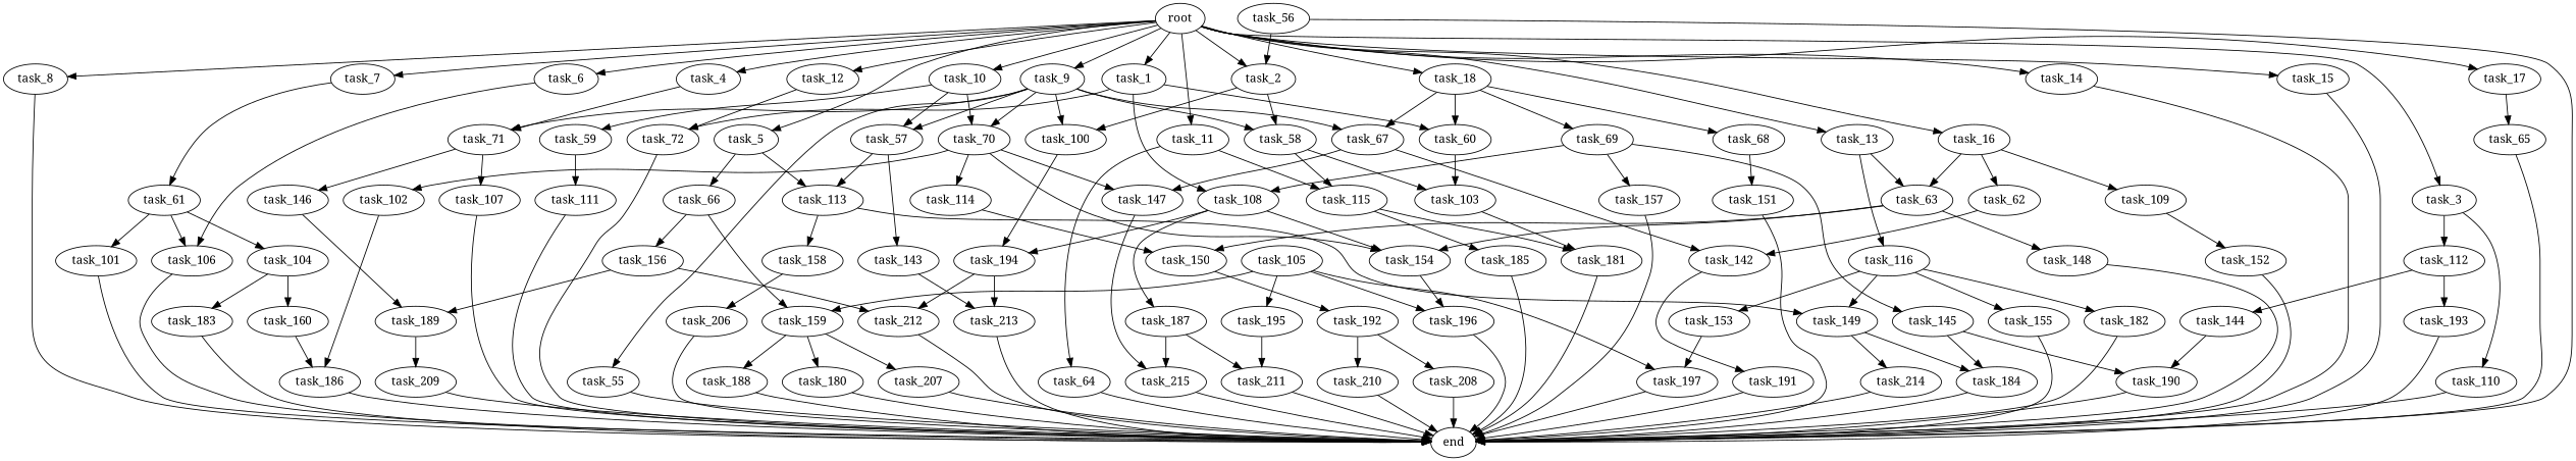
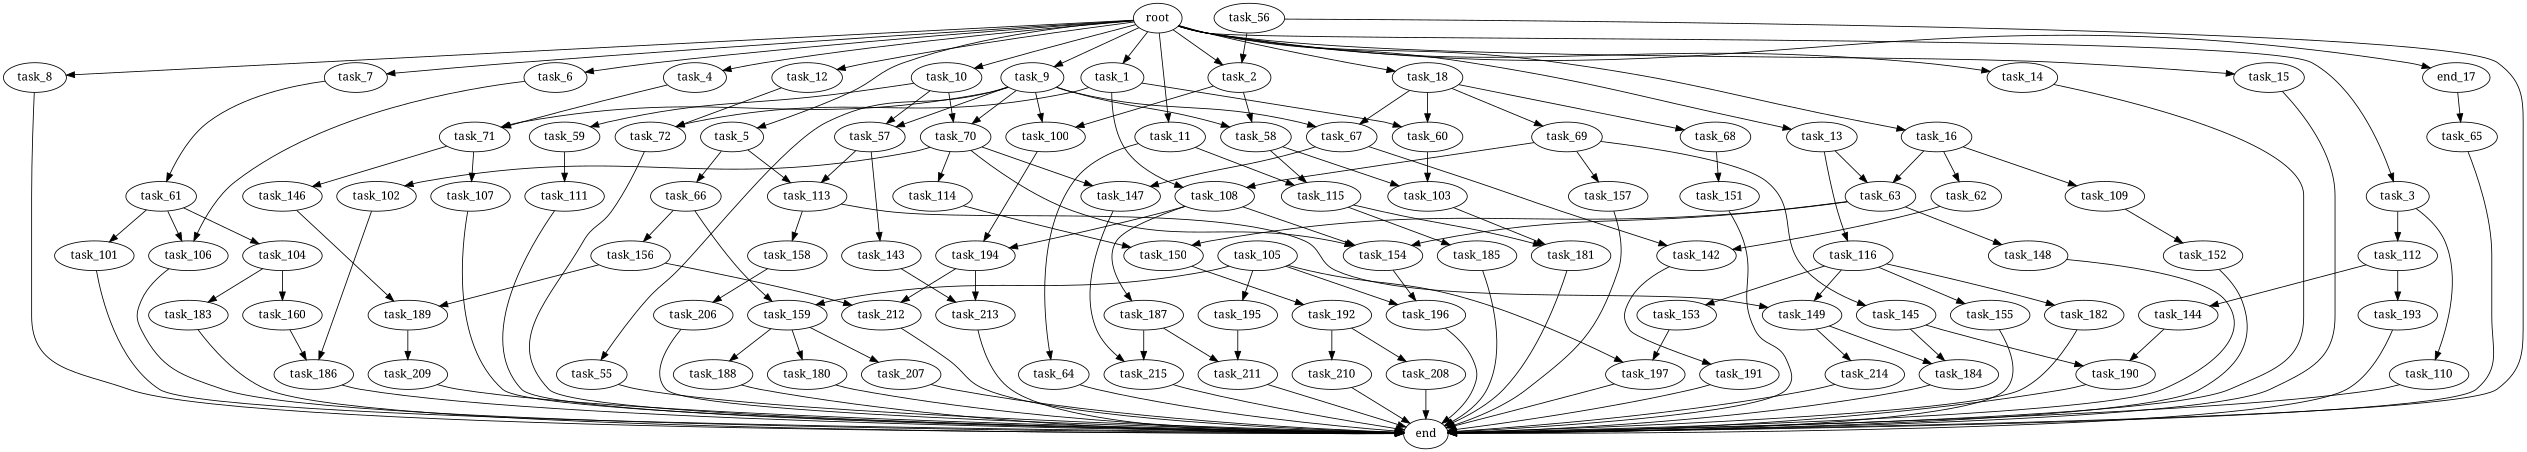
  digraph {
    fontname="Noto Serif"
    node [fontname="Noto Serif"]
    edge [fontname="Noto Serif"]
    root
    task_1
    task_2
    task_3
    task_4
    task_5
    task_6
    task_7
    task_8
    task_9
    task_10
    task_11
    task_12
    task_13
    task_14
    task_15
    task_16
-   task_17
+   task_17 [label=end_17]
    task_18
    task_60
    task_72
    task_108
    task_58
    task_100
    task_110
    task_112
    task_71
    task_66
    task_113
    task_106
    task_61
    end
    task_55
    task_57
    task_67
    task_70
    task_59
    task_64
    task_115
    task_63
    task_116
    task_62
    task_109
    task_65
    task_68
    task_69
    task_103
    task_154
    task_194
    task_187
    task_56
    task_144
    task_193
    task_107
    task_146
    task_156
    task_159
    task_149
    task_158
    task_101
    task_104
    task_143
    task_142
    task_147
    task_102
    task_114
    task_111
    task_181
    task_185
    task_148
    task_150
    task_153
    task_155
    task_182
    task_152
    task_151
    task_145
    task_157
    task_213
    task_160
    task_183
    task_191
    task_105
    task_195
    task_196
    task_197
    task_192
    task_189
    task_212
    task_180
    task_188
    task_207
    task_215
    task_190
    task_184
    task_186
    task_211
    task_214
    task_206
    task_209
    task_208
    task_210
    root -> task_1
    root -> task_2
    root -> task_3
    root -> task_4
    root -> task_5
    root -> task_6
    root -> task_7
    root -> task_8
    root -> task_9
    root -> task_10
    root -> task_11
    root -> task_12
    root -> task_13
    root -> task_14
    root -> task_15
    root -> task_16
    root -> task_17
    root -> task_18
    task_1 -> task_60
    task_1 -> task_72
    task_1 -> task_108
    task_2 -> task_58
    task_2 -> task_100
    task_3 -> task_110
    task_3 -> task_112
    task_4 -> task_71
    task_5 -> task_66
    task_5 -> task_113
    task_6 -> task_106
    task_7 -> task_61
    task_8 -> end
    task_9 -> task_58
    task_9 -> task_100
    task_9 -> task_71
    task_9 -> task_55
    task_9 -> task_57
    task_9 -> task_67
    task_9 -> task_70
    task_10 -> task_57
    task_10 -> task_70
    task_10 -> task_59
    task_11 -> task_64
    task_11 -> task_115
    task_12 -> task_72
    task_13 -> task_63
    task_13 -> task_116
    task_14 -> end
    task_15 -> end
    task_16 -> task_63
    task_16 -> task_62
    task_16 -> task_109
    task_17 -> task_65
    task_18 -> task_60
    task_18 -> task_67
    task_18 -> task_68
    task_18 -> task_69
    task_60 -> task_103
    task_72 -> end
    task_108 -> task_154
    task_108 -> task_194
    task_108 -> task_187
    task_58 -> task_115
    task_58 -> task_103
    task_100 -> task_194
    task_110 -> end
    task_112 -> task_144
    task_112 -> task_193
    task_71 -> task_107
    task_71 -> task_146
    task_66 -> task_156
    task_66 -> task_159
    task_113 -> task_149
    task_113 -> task_158
    task_106 -> end
    task_61 -> task_106
    task_61 -> task_101
    task_61 -> task_104
    task_55 -> end
    task_57 -> task_113
    task_57 -> task_143
    task_67 -> task_142
    task_67 -> task_147
    task_70 -> task_154
    task_70 -> task_147
    task_70 -> task_102
    task_70 -> task_114
    task_59 -> task_111
    task_64 -> end
    task_115 -> task_181
    task_115 -> task_185
    task_63 -> task_154
    task_63 -> task_148
    task_63 -> task_150
    task_116 -> task_149
    task_116 -> task_153
    task_116 -> task_155
    task_116 -> task_182
    task_62 -> task_142
    task_109 -> task_152
    task_65 -> end
    task_68 -> task_151
    task_69 -> task_108
    task_69 -> task_145
    task_69 -> task_157
    task_103 -> task_181
    task_154 -> task_196
    task_194 -> task_213
    task_194 -> task_212
    task_187 -> task_215
    task_187 -> task_211
    task_56 -> task_2
    task_56 -> end
    task_144 -> task_190
    task_193 -> end
    task_107 -> end
    task_146 -> task_189
    task_156 -> task_189
    task_156 -> task_212
    task_159 -> task_180
    task_159 -> task_188
    task_159 -> task_207
    task_149 -> task_184
    task_149 -> task_214
    task_158 -> task_206
    task_101 -> end
    task_104 -> task_160
    task_104 -> task_183
    task_143 -> task_213
    task_142 -> task_191
    task_147 -> task_215
    task_102 -> task_186
    task_114 -> task_150
    task_111 -> end
    task_181 -> end
    task_185 -> end
    task_148 -> end
    task_150 -> task_192
    task_153 -> task_197
    task_155 -> end
    task_182 -> end
    task_152 -> end
    task_151 -> end
    task_145 -> task_190
    task_145 -> task_184
    task_157 -> end
    task_213 -> end
    task_160 -> task_186
    task_183 -> end
    task_191 -> end
    task_105 -> task_159
    task_105 -> task_195
    task_105 -> task_196
    task_105 -> task_197
    task_195 -> task_211
    task_196 -> end
    task_197 -> end
    task_192 -> task_208
    task_192 -> task_210
    task_189 -> task_209
    task_212 -> end
    task_180 -> end
    task_188 -> end
    task_207 -> end
    task_215 -> end
    task_190 -> end
    task_184 -> end
    task_186 -> end
    task_211 -> end
    task_214 -> end
    task_206 -> end
    task_209 -> end
    task_208 -> end
    task_210 -> end
  }
